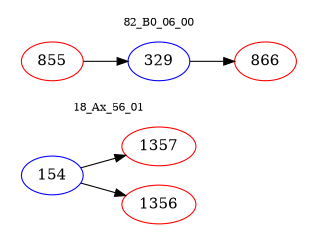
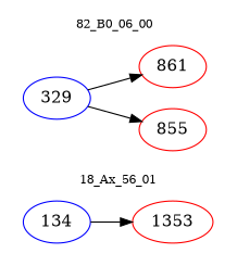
  digraph {
    rankdir=LR
    node [color=red]
    edge [color=black]
-   n1 [color=blue label=154]
-   n2 [label=1356]
-   n3 [label=1357]
+   n1 [color=blue label=134]
+   n2 [label=1353]
    n4 [color=blue label=329]
    n5 [label=855]
-   n6 [label=866]
+   n6 [label=861]
    subgraph cluster_1 {
      color=white
      fontsize=10
      label="18_Ax_56_01"
      n1
      n2
-     n3
    }
    subgraph cluster_2 {
      color=white
      fontsize=10
      label="82_B0_06_00"
      n4
      n5
      n6
    }
    n1 -> n2
-   n1 -> n3
-   n5 -> n4
+   n4 -> n5
    n4 -> n6
  }
